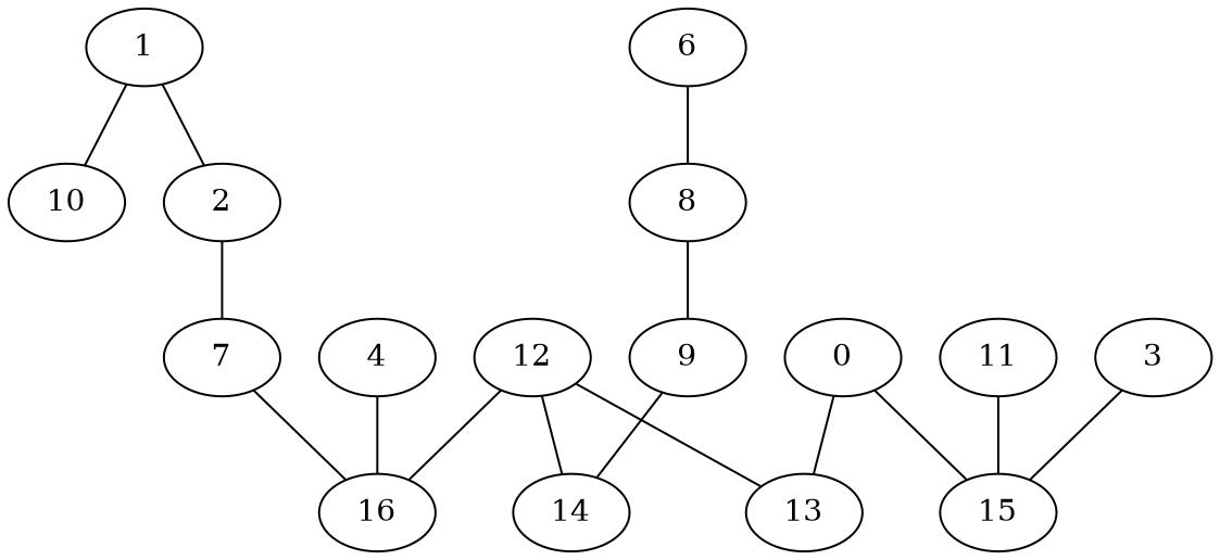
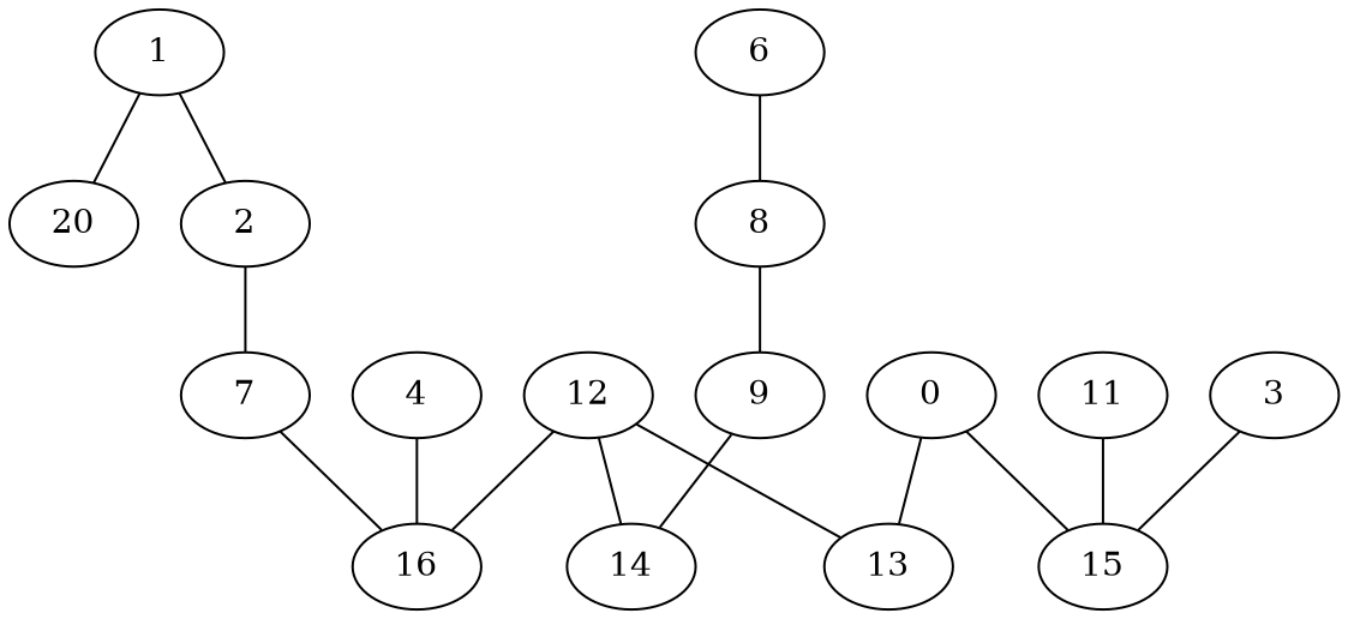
  graph {
    node [type=corner]
    edge [angle0=.92 frequency=1 type0=line]
    0 [x=199 y=325]
    13 [x=344 y=180]
    15 [type=intersection x=180 y=336]
    1 [type=intersection x=154 y=290]
    2 [x=162 y=163]
-   10 [type=endpoint x=71 y=282]
+   10 [type=endpoint x=71 y=282 label=20]
    7 [x=343 y=157]
    3 [x=148 y=324]
    16 [type=intersection x=353 y=170]
    4 [type=endpoint x=385 y=154]
    8 [type=intersection x=388 y=271]
    9 [x=365 y=241]
    14 [x=377 y=197]
    6 [type=endpoint x=446 y=256]
    11 [type=endpoint x=195 y=371]
    12 [type=intersection x=359 y=189]
    0 -- 13 [angle0=-.79]
    0 -- 15 [angle0=-.52]
    1 -- 2 [angle0=-1.51]
    1 -- 10 [angle0=.10]
    2 -- 7 [angle0=-.03]
    7 -- 16
    3 -- 15 [angle0=.36]
    4 -- 16 [angle0=-.46]
    8 -- 9
    9 -- 14 [angle0=-1.30]
    6 -- 8 [angle0=-.25]
    11 -- 15 [angle0=1.17]
    12 -- 13 [angle0=.54]
    12 -- 16 [angle0=1.26]
    12 -- 14 [angle0=.42]
  }
